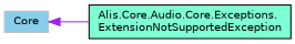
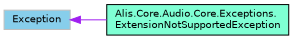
  digraph {
    rankdir=LR
    node [fontname=Helvetica fontsize=10 shape=record style=filled]
    n1 [color=black fillcolor=aquamarine fontcolor=black height=0.2 label="Alis.Core.Audio.Core.Exceptions.\lExtensionNotSupportedException" width=0.4]
-   n2 [color=grey75 fillcolor=skyblue height=0.2 label=Core width=0.4]
+   n2 [color=grey75 fillcolor=skyblue height=0.2 label=Exception width=0.4]
    n2 -> n1 [color=purple dir=back fontname=Helvetica fontsize=10 labelfontname=Helvetica labelfontsize=10 style=solid]
  }
